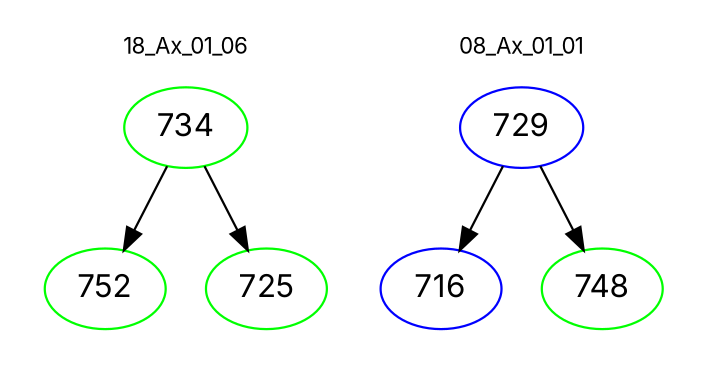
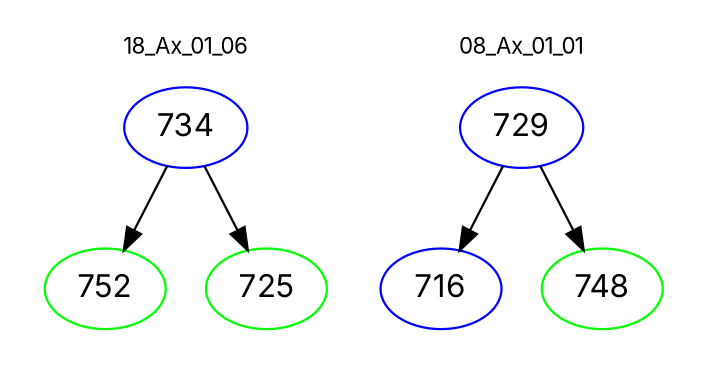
  digraph {
    fontname=Inter
    node [color=blue fontname=Inter]
    edge [color=black fontname=Inter]
-   n1 [color=green label=734]
+   n1 [label=734]
    n2 [color=green label=752]
    n3 [color=green label=725]
    n4 [label=729]
    n5 [label=716]
    n6 [color=green label=748]
    subgraph cluster_1 {
      color=white
      fontsize=10
      label="18_Ax_01_06"
      n1
      n2
      n3
    }
    subgraph cluster_2 {
      color=white
      fontsize=10
      label="08_Ax_01_01"
      n4
      n5
      n6
    }
    n1 -> n2
    n1 -> n3
    n4 -> n5
    n4 -> n6
  }
